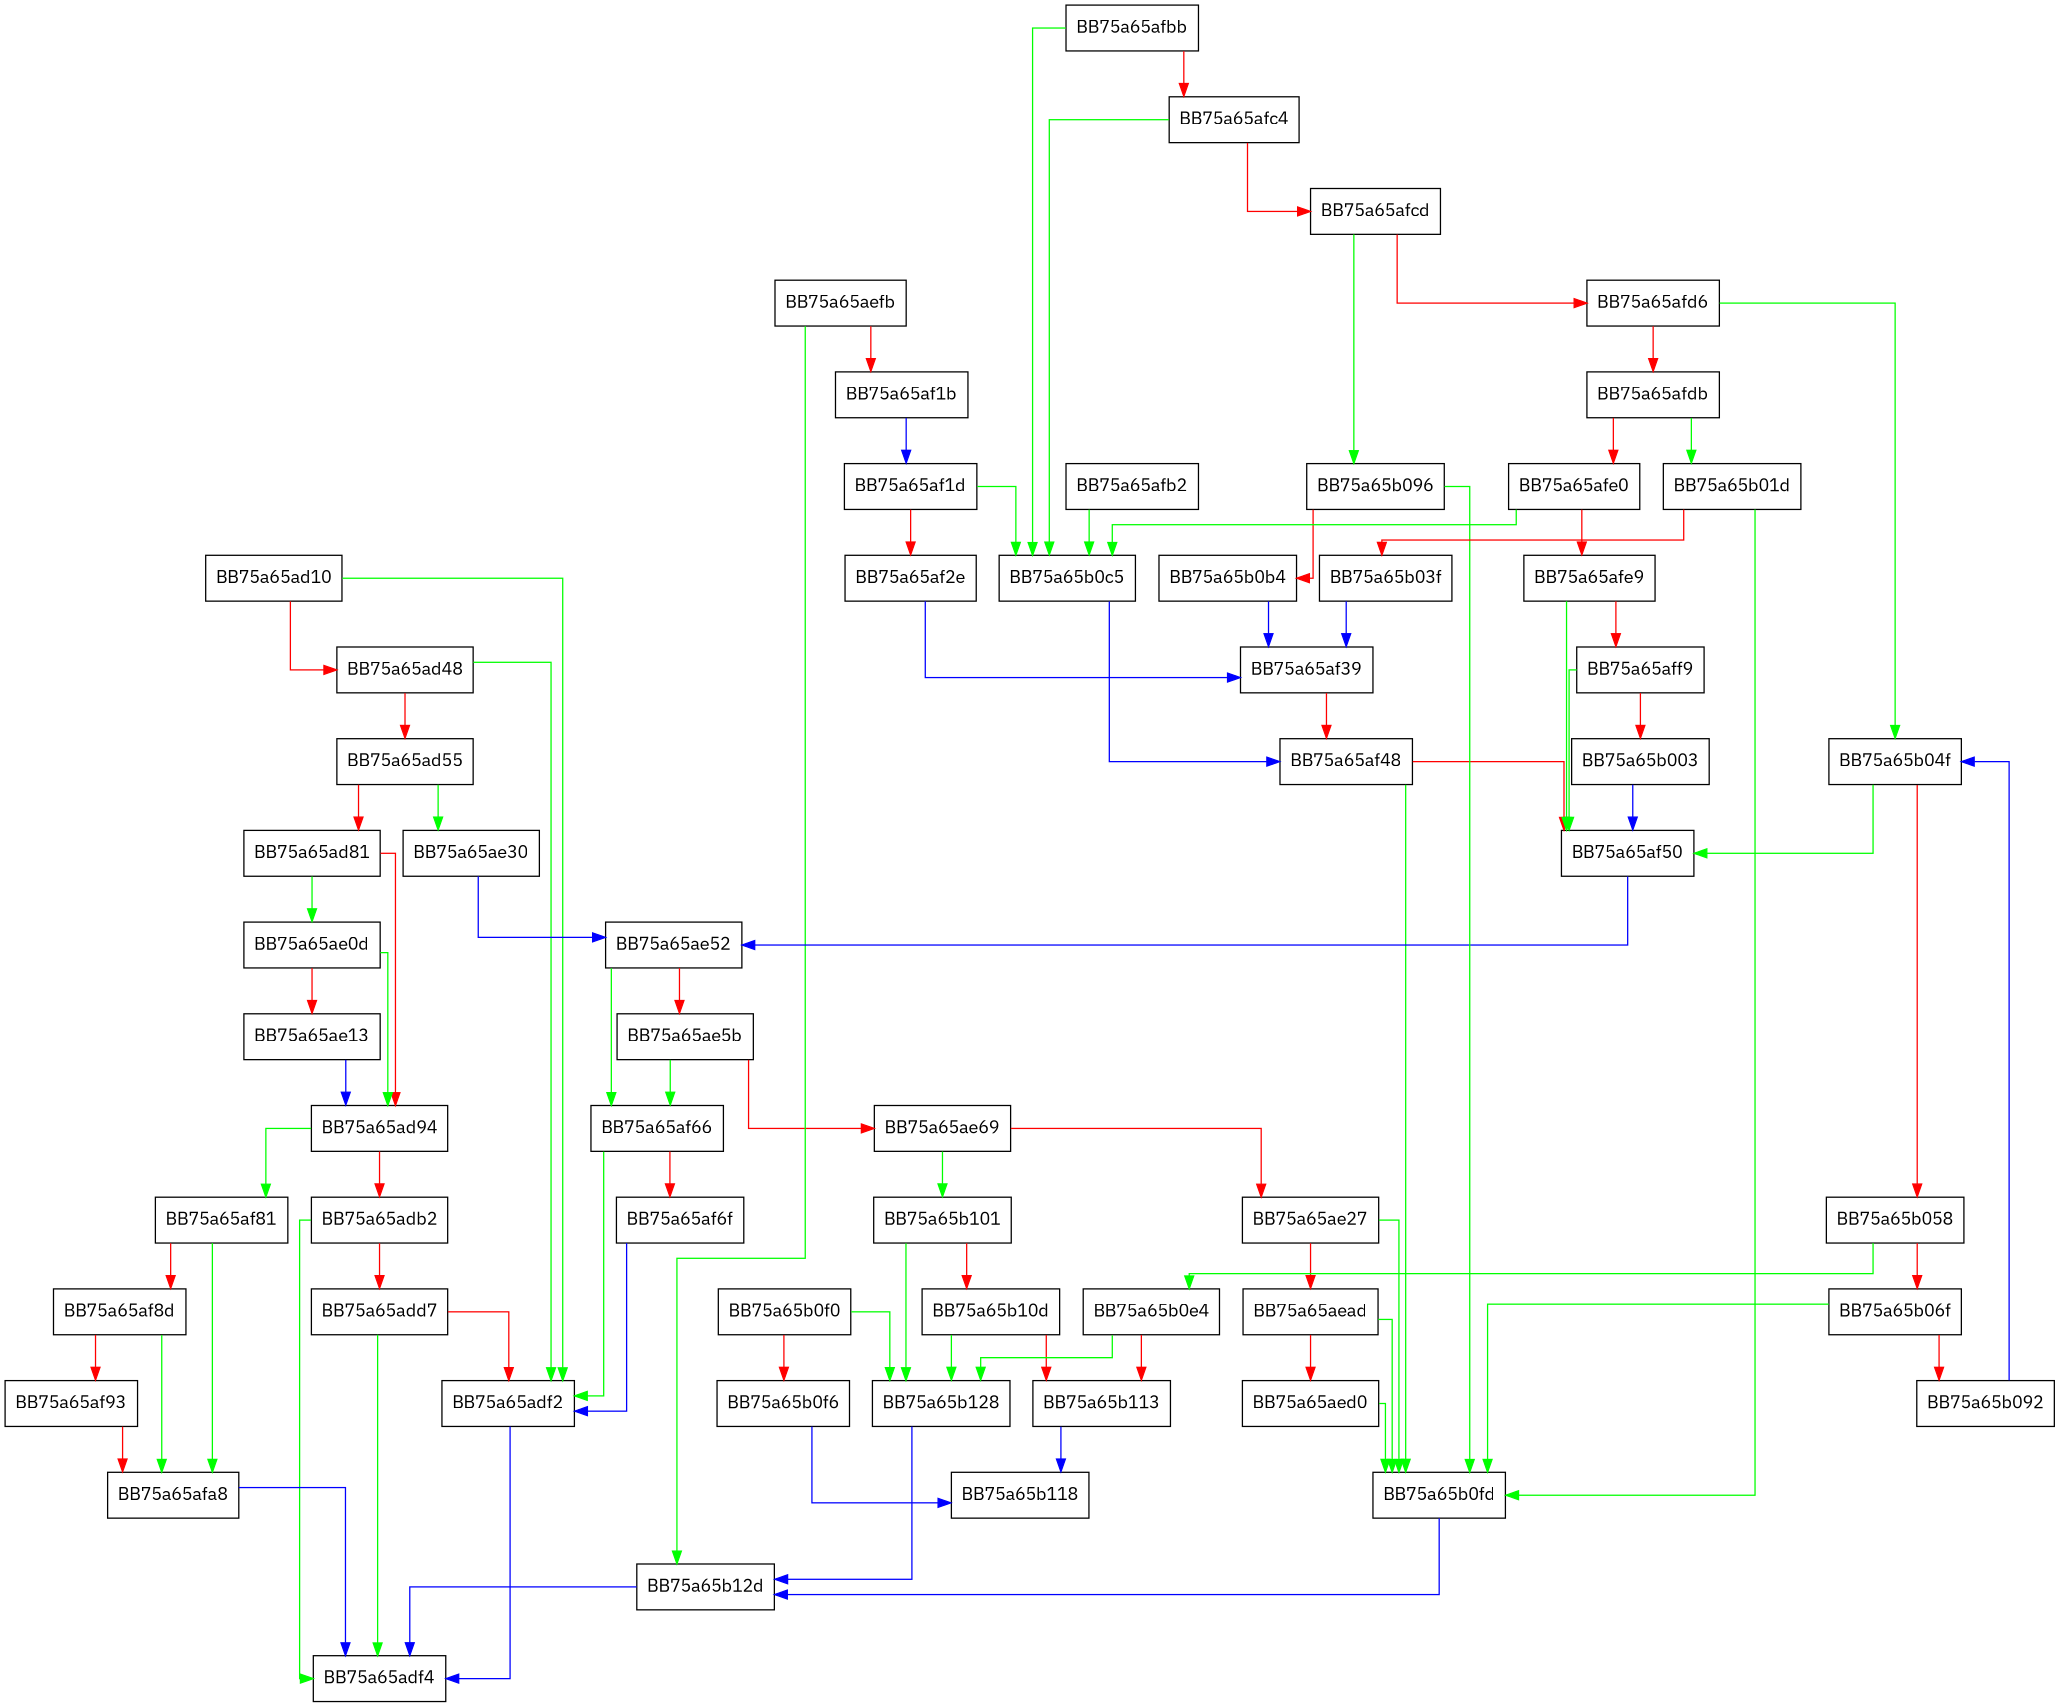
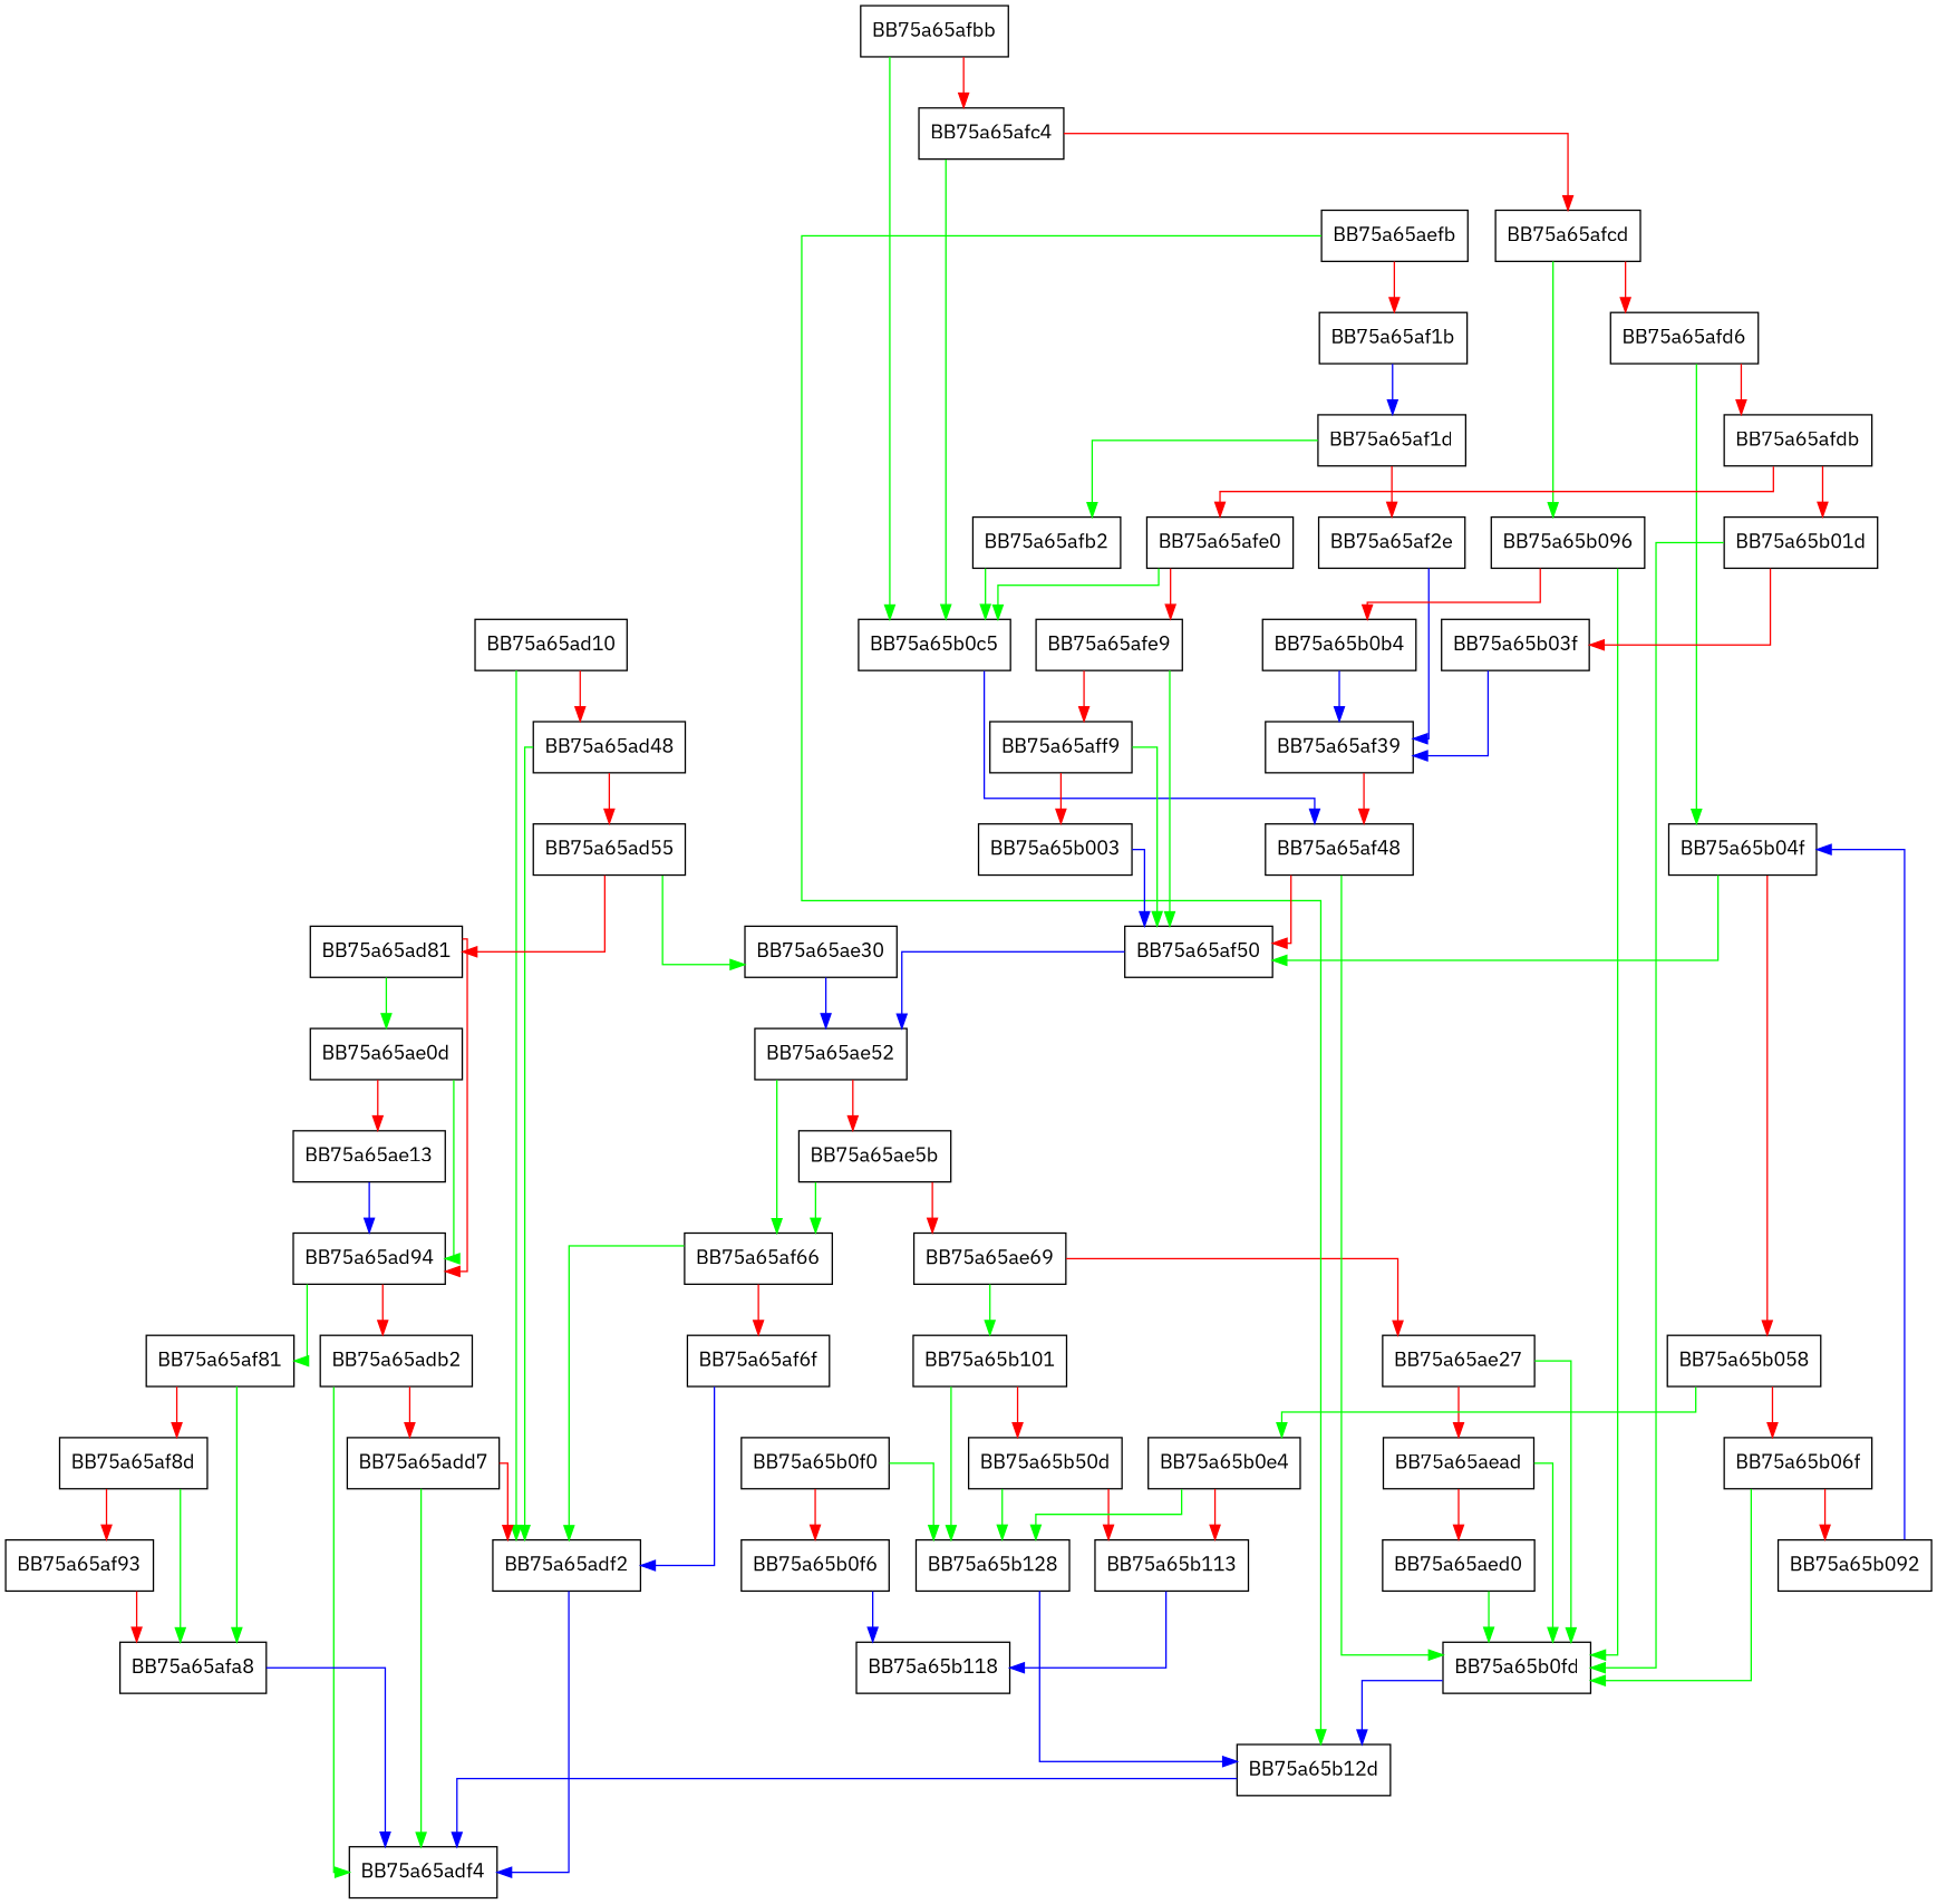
  digraph {
    fontname="IBM Plex Sans"
    splines=ortho
    node [fontname="IBM Plex Sans" shape=box]
    edge [color=green fontname="IBM Plex Sans"]
    BB75a65ad10
    BB75a65adf2
    BB75a65ad48
    BB75a65adf4
    BB75a65ad55
    BB75a65ae30
    BB75a65ad81
    BB75a65ae52
    BB75a65ae0d
    BB75a65ad94
    BB75a65af66
    BB75a65ae5b
    BB75a65ae13
    BB75a65af81
    BB75a65adb2
    BB75a65afa8
    BB75a65af8d
    n18 [label=BB75a65add7]
    BB75a65af93
    BB75a65af6f
    BB75a65ae69
    BB75a65b101
    n23 [label=BB75a65ae27]
    BB75a65b128
-   BB75a65b10d
+   BB75a65b10d [label=BB75a65b50d]
    BB75a65b0fd
    BB75a65aead
    BB75a65b12d
    BB75a65b113
    BB75a65aed0
    BB75a65af1d
    BB75a65afb2
    BB75a65af2e
    BB75a65aefb
    BB75a65af1b
    BB75a65b0c5
    BB75a65af39
    BB75a65af48
    BB75a65afbb
    BB75a65afc4
    BB75a65af50
    BB75a65afcd
    BB75a65b096
    BB75a65afd6
    BB75a65b0b4
    BB75a65b04f
    BB75a65afdb
    BB75a65b058
    BB75a65b01d
    BB75a65afe0
    BB75a65b0e4
    BB75a65b06f
    BB75a65b03f
    BB75a65afe9
    BB75a65aff9
    BB75a65b003
    BB75a65b092
    BB75a65b0f0
    BB75a65b0f6
    BB75a65b118
    BB75a65ad10 -> BB75a65adf2
    BB75a65ad10 -> BB75a65ad48 [color=red]
    BB75a65adf2 -> BB75a65adf4 [color=blue]
    BB75a65ad48 -> BB75a65adf2
    BB75a65ad48 -> BB75a65ad55 [color=red]
    BB75a65ad55 -> BB75a65ae30
    BB75a65ad55 -> BB75a65ad81 [color=red]
    BB75a65ae30 -> BB75a65ae52 [color=blue]
    BB75a65ad81 -> BB75a65ae0d
    BB75a65ad81 -> BB75a65ad94 [color=red]
    BB75a65ae52 -> BB75a65af66
    BB75a65ae52 -> BB75a65ae5b [color=red]
    BB75a65ae0d -> BB75a65ad94
    BB75a65ae0d -> BB75a65ae13 [color=red]
    BB75a65ad94 -> BB75a65af81
    BB75a65ad94 -> BB75a65adb2 [color=red]
    BB75a65af66 -> BB75a65adf2
    BB75a65af66 -> BB75a65af6f [color=red]
    BB75a65ae5b -> BB75a65af66
    BB75a65ae5b -> BB75a65ae69 [color=red]
    BB75a65ae13 -> BB75a65ad94 [color=blue]
    BB75a65af81 -> BB75a65afa8
    BB75a65af81 -> BB75a65af8d [color=red]
    BB75a65adb2 -> BB75a65adf4
    BB75a65adb2 -> n18 [color=red]
    BB75a65afa8 -> BB75a65adf4 [color=blue]
    BB75a65af8d -> BB75a65afa8
    BB75a65af8d -> BB75a65af93 [color=red]
    n18 -> BB75a65adf2 [color=red]
    n18 -> BB75a65adf4
    BB75a65af93 -> BB75a65afa8 [color=red]
    BB75a65af6f -> BB75a65adf2 [color=blue]
    BB75a65ae69 -> BB75a65b101
    BB75a65ae69 -> n23 [color=red]
    BB75a65b101 -> BB75a65b128
    BB75a65b101 -> BB75a65b10d [color=red]
    n23 -> BB75a65b0fd
    n23 -> BB75a65aead [color=red]
    BB75a65b128 -> BB75a65b12d [color=blue]
    BB75a65b10d -> BB75a65b128
    BB75a65b10d -> BB75a65b113 [color=red]
    BB75a65b0fd -> BB75a65b12d [color=blue]
    BB75a65aead -> BB75a65b0fd
    BB75a65aead -> BB75a65aed0 [color=red]
    BB75a65b12d -> BB75a65adf4 [color=blue]
    BB75a65b113 -> BB75a65b118 [color=blue]
    BB75a65aed0 -> BB75a65b0fd
-   BB75a65af1d -> BB75a65b0c5
+   BB75a65af1d -> BB75a65afb2
    BB75a65af1d -> BB75a65af2e [color=red]
    BB75a65afb2 -> BB75a65b0c5
    BB75a65af2e -> BB75a65af39 [color=blue]
    BB75a65aefb -> BB75a65b12d
    BB75a65aefb -> BB75a65af1b [color=red]
    BB75a65af1b -> BB75a65af1d [color=blue]
    BB75a65b0c5 -> BB75a65af48 [color=blue]
    BB75a65af39 -> BB75a65af48 [color=red]
    BB75a65af48 -> BB75a65b0fd
    BB75a65af48 -> BB75a65af50 [color=red]
    BB75a65afbb -> BB75a65b0c5
    BB75a65afbb -> BB75a65afc4 [color=red]
    BB75a65afc4 -> BB75a65b0c5
    BB75a65afc4 -> BB75a65afcd [color=red]
    BB75a65af50 -> BB75a65ae52 [color=blue]
    BB75a65afcd -> BB75a65b096
    BB75a65afcd -> BB75a65afd6 [color=red]
    BB75a65b096 -> BB75a65b0fd
    BB75a65b096 -> BB75a65b0b4 [color=red]
    BB75a65afd6 -> BB75a65b04f
    BB75a65afd6 -> BB75a65afdb [color=red]
    BB75a65b0b4 -> BB75a65af39 [color=blue]
    BB75a65b04f -> BB75a65af50
    BB75a65b04f -> BB75a65b058 [color=red]
-   BB75a65afdb -> BB75a65b01d
+   BB75a65afdb -> BB75a65b01d [color=red]
    BB75a65afdb -> BB75a65afe0 [color=red]
    BB75a65b058 -> BB75a65b0e4
    BB75a65b058 -> BB75a65b06f [color=red]
    BB75a65b01d -> BB75a65b0fd
    BB75a65b01d -> BB75a65b03f [color=red]
    BB75a65afe0 -> BB75a65b0c5
    BB75a65afe0 -> BB75a65afe9 [color=red]
    BB75a65b0e4 -> BB75a65b128
    BB75a65b0e4 -> BB75a65b113 [color=red]
    BB75a65b06f -> BB75a65b0fd
    BB75a65b06f -> BB75a65b092 [color=red]
    BB75a65b03f -> BB75a65af39 [color=blue]
    BB75a65afe9 -> BB75a65af50
    BB75a65afe9 -> BB75a65aff9 [color=red]
    BB75a65aff9 -> BB75a65af50
    BB75a65aff9 -> BB75a65b003 [color=red]
    BB75a65b003 -> BB75a65af50 [color=blue]
    BB75a65b092 -> BB75a65b04f [color=blue]
    BB75a65b0f0 -> BB75a65b128
    BB75a65b0f0 -> BB75a65b0f6 [color=red]
    BB75a65b0f6 -> BB75a65b118 [color=blue]
  }
